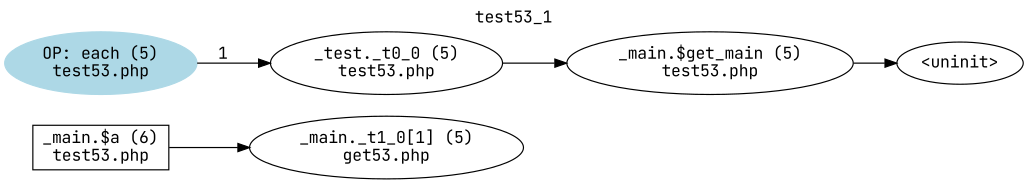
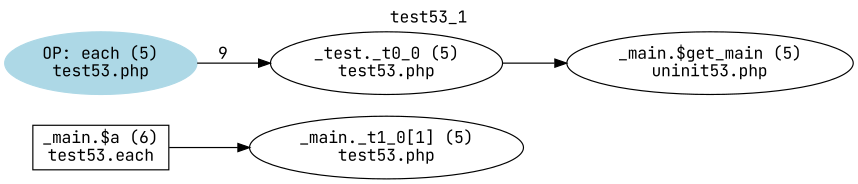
  digraph {
    fontname="JetBrains Mono"
    label=test53_1
    labelloc=t
    rankdir=LR
    node [fontname="JetBrains Mono" shape=ellipse]
    edge [fontname="JetBrains Mono"]
-   n1 [label="_main.$a (6)\ntest53.php" shape=box]
-   n2 [label="_main._t1_0[1] (5)\nget53.php"]
+   n1 [label="_main.$a (6)\ntest53.each" shape=box]
+   n2 [label="_main._t1_0[1] (5)\ntest53.php"]
    n3 [color=lightblue label="OP: each (5)\ntest53.php" style=filled]
    n4 [label="_test._t0_0 (5)\ntest53.php"]
-   n5 [label="_main.$get_main (5)\ntest53.php"]
-   n6 [label="<uninit>"]
+   n5 [label="_main.$get_main (5)\nuninit53.php"]
    n1 -> n2
-   n3 -> n4 [label=1]
+   n3 -> n4 [label=9]
    n4 -> n5
-   n5 -> n6
  }
